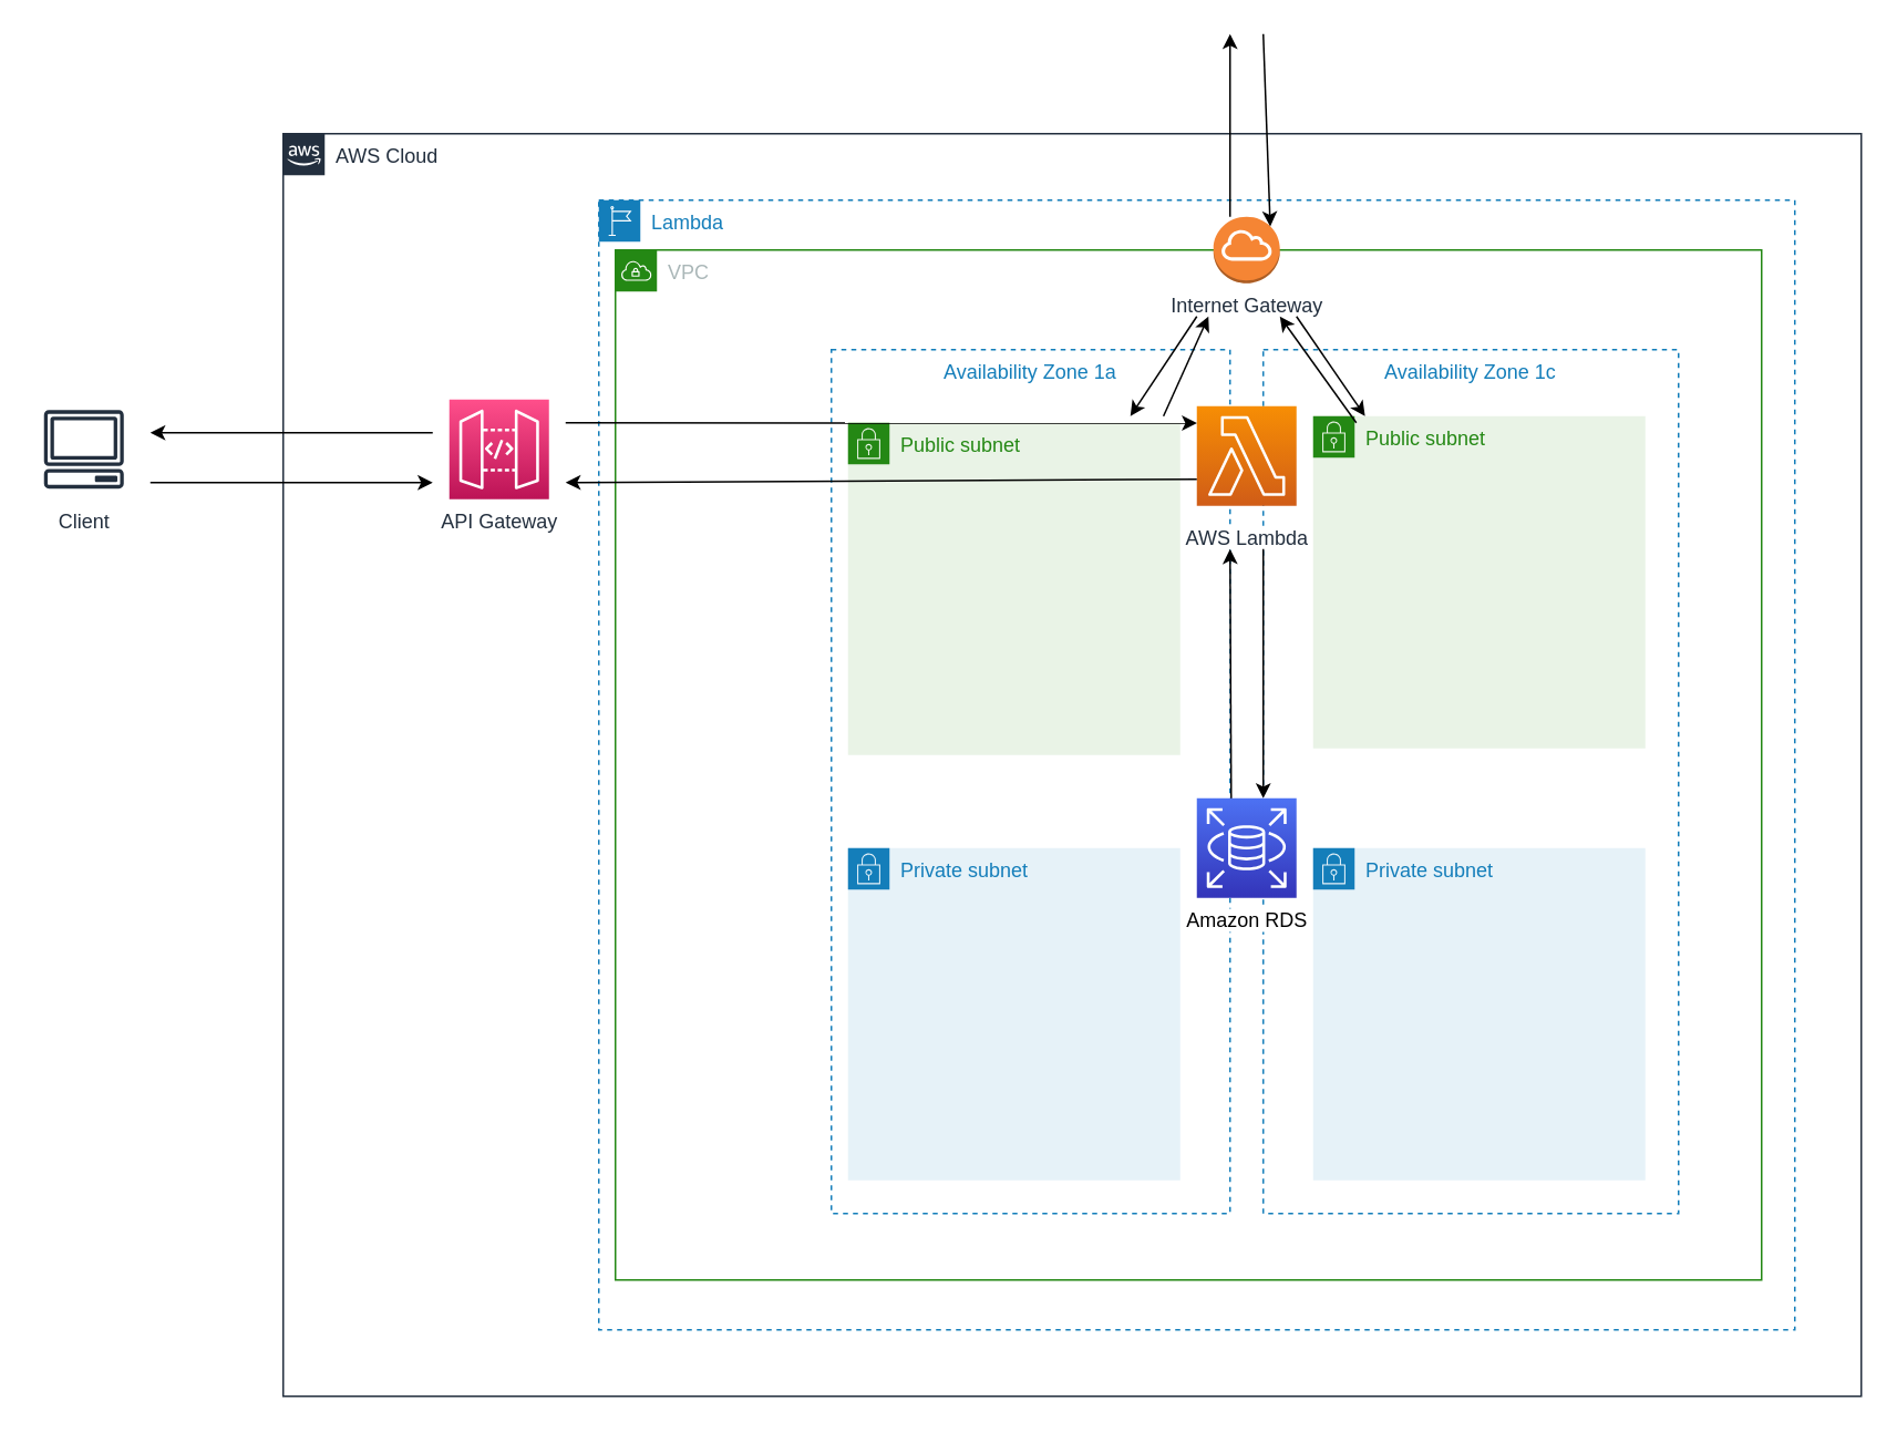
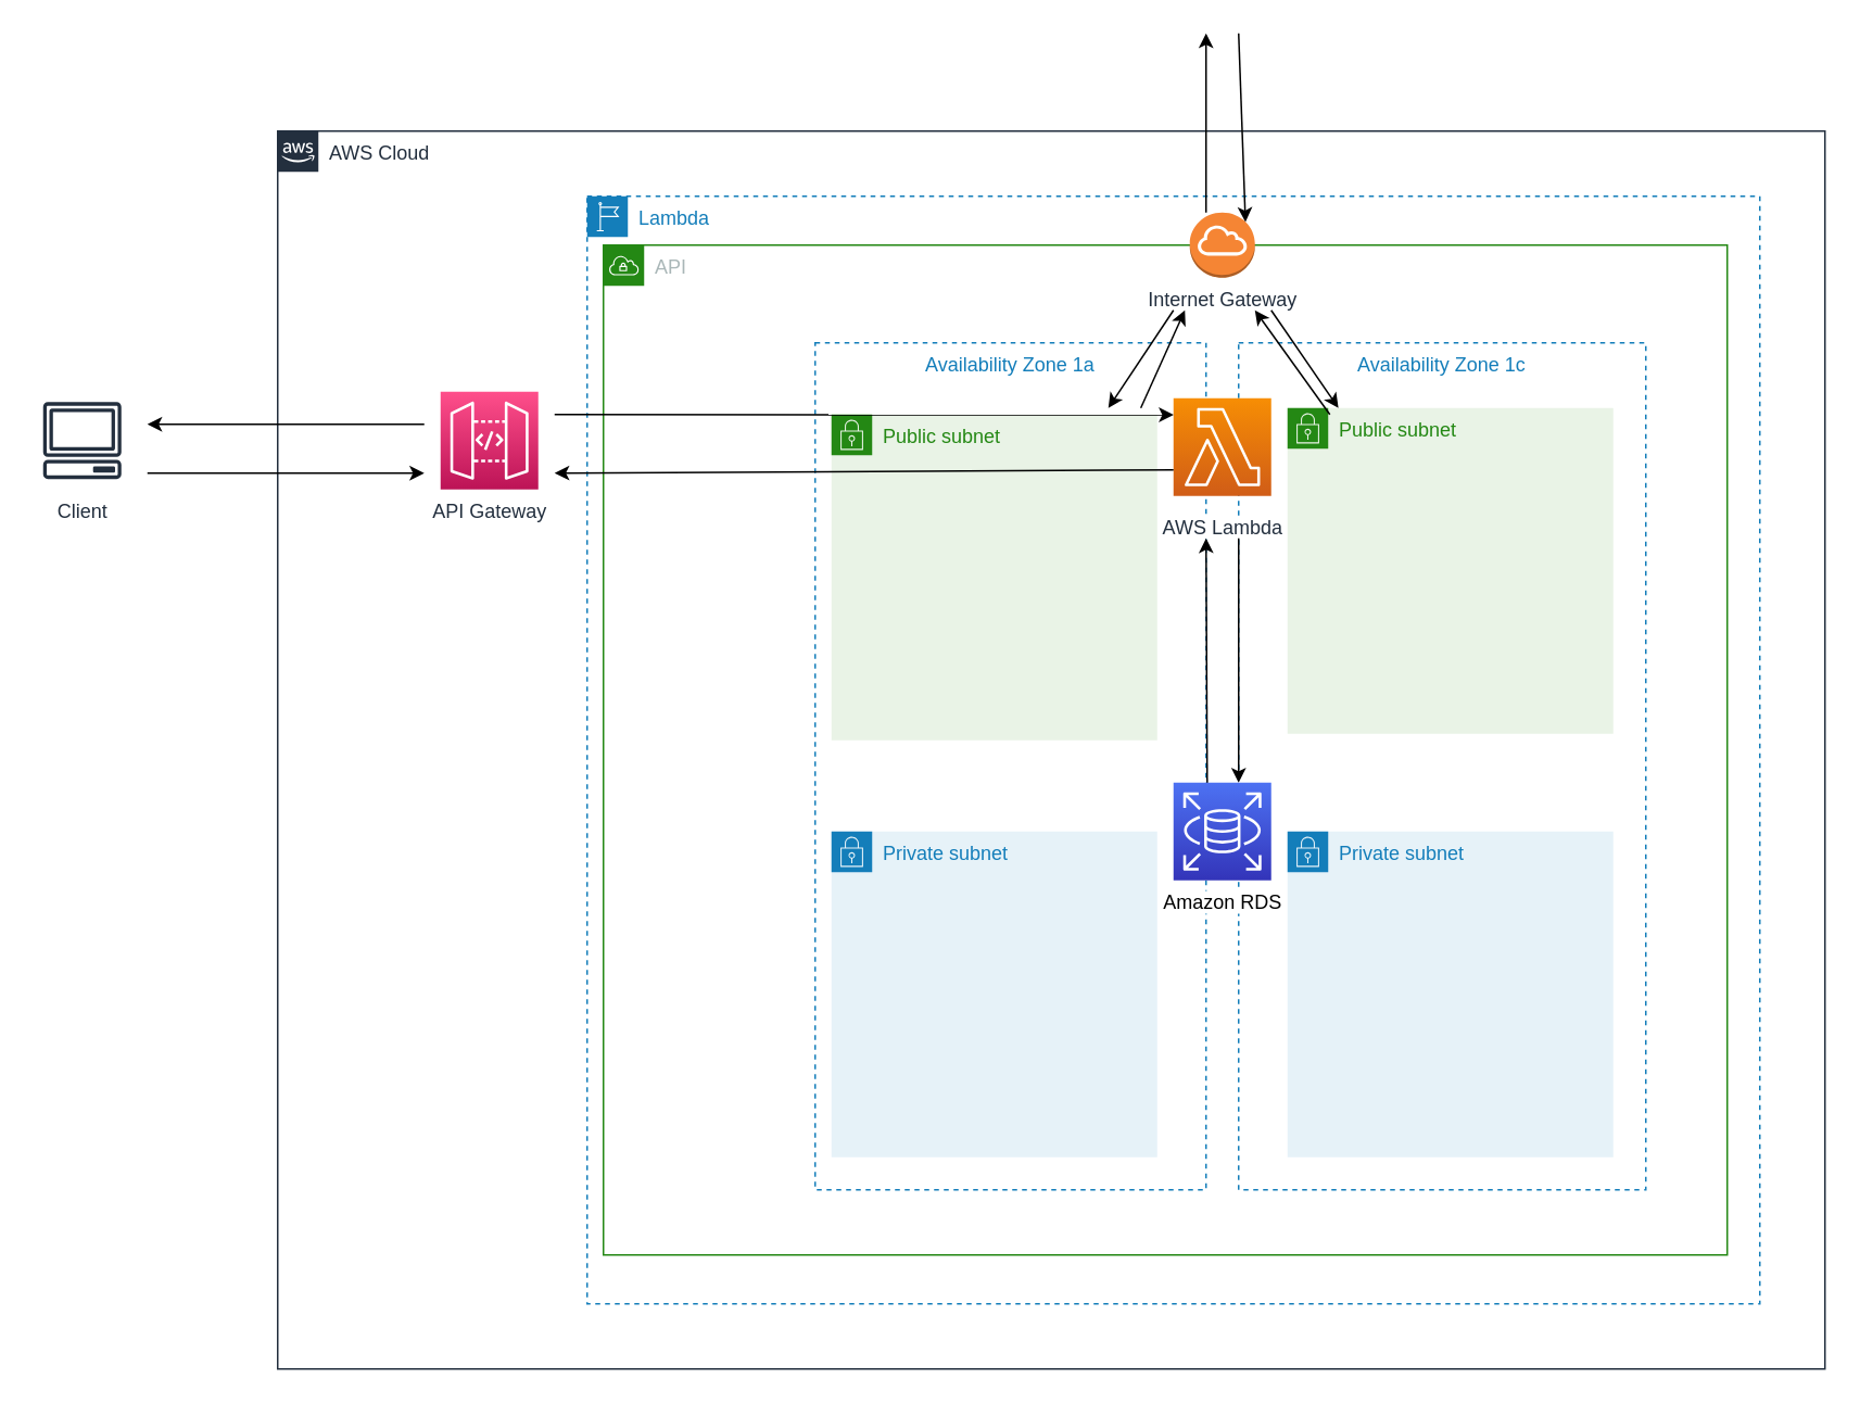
  <mxCell id="0" />
  <mxCell id="1" parent="0" />
- <mxCell id="2" value="VPC" style="points=[[0,0],[0.25,0],[0.5,0],[0.75,0],[1,0],[1,0.25],[1,0.5],[1,0.75],[1,1],[0.75,1],[0.5,1],[0.25,1],[0,1],[0,0.75],[0,0.5],[0,0.25]];outlineConnect=0;gradientColor=none;html=1;whiteSpace=wrap;fontSize=12;fontStyle=0;container=1;pointerEvents=0;collapsible=0;recursiveResize=0;shape=mxgraph.aws4.group;grIcon=mxgraph.aws4.group_vpc;strokeColor=#248814;fillColor=none;verticalAlign=top;align=left;spacingLeft=30;fontColor=#AAB7B8;dashed=0;sketch=0;fontFamily=Helvetica;" vertex="1" parent="1"><mxGeometry x="370" y="150" width="690" height="620" as="geometry" /></mxCell>
+ <mxCell id="2" value="API" style="points=[[0,0],[0.25,0],[0.5,0],[0.75,0],[1,0],[1,0.25],[1,0.5],[1,0.75],[1,1],[0.75,1],[0.5,1],[0.25,1],[0,1],[0,0.75],[0,0.5],[0,0.25]];outlineConnect=0;gradientColor=none;html=1;whiteSpace=wrap;fontSize=12;fontStyle=0;container=1;pointerEvents=0;collapsible=0;recursiveResize=0;shape=mxgraph.aws4.group;grIcon=mxgraph.aws4.group_vpc;strokeColor=#248814;fillColor=none;verticalAlign=top;align=left;spacingLeft=30;fontColor=#AAB7B8;dashed=0;sketch=0;fontFamily=Helvetica;" vertex="1" parent="1"><mxGeometry x="370" y="150" width="690" height="620" as="geometry" /></mxCell>
  <mxCell id="3" value="Internet Gateway" style="outlineConnect=0;dashed=0;verticalLabelPosition=bottom;verticalAlign=top;align=center;html=1;shape=mxgraph.aws3.internet_gateway;fillColor=#F58534;gradientColor=none;sketch=0;strokeColor=#ffffff;fontFamily=Helvetica;fontSize=12;fontColor=#232F3E;" vertex="1" parent="2"><mxGeometry x="360" y="-20" width="40" height="40" as="geometry" /></mxCell>
  <mxCell id="4" value="AWS Cloud" style="points=[[0,0],[0.25,0],[0.5,0],[0.75,0],[1,0],[1,0.25],[1,0.5],[1,0.75],[1,1],[0.75,1],[0.5,1],[0.25,1],[0,1],[0,0.75],[0,0.5],[0,0.25]];outlineConnect=0;gradientColor=none;html=1;whiteSpace=wrap;fontSize=12;fontStyle=0;shape=mxgraph.aws4.group;grIcon=mxgraph.aws4.group_aws_cloud_alt;strokeColor=#232F3E;fillColor=none;verticalAlign=top;align=left;spacingLeft=30;fontColor=#232F3E;dashed=0;labelBackgroundColor=#ffffff;container=1;pointerEvents=0;collapsible=0;recursiveResize=0;movable=1;resizable=1;rotatable=1;deletable=1;editable=1;locked=0;connectable=1;" parent="1" vertex="1"><mxGeometry x="170" width="950" height="760" as="geometry" y="80" /></mxCell>
  <mxCell id="5" value="API Gateway" style="sketch=0;points=[[0,0,0],[0.25,0,0],[0.5,0,0],[0.75,0,0],[1,0,0],[0,1,0],[0.25,1,0],[0.5,1,0],[0.75,1,0],[1,1,0],[0,0.25,0],[0,0.5,0],[0,0.75,0],[1,0.25,0],[1,0.5,0],[1,0.75,0]];outlineConnect=0;fontColor=#232F3E;gradientColor=#FF4F8B;gradientDirection=north;fillColor=#BC1356;strokeColor=#ffffff;dashed=0;verticalLabelPosition=bottom;verticalAlign=top;align=center;html=1;fontSize=12;fontStyle=0;aspect=fixed;shape=mxgraph.aws4.resourceIcon;resIcon=mxgraph.aws4.api_gateway;fontFamily=Helvetica;" vertex="1" parent="4"><mxGeometry x="100" y="160" width="60" height="60" as="geometry" /></mxCell>
  <mxCell id="6" value="" style="endArrow=classic;html=1;rounded=0;fontFamily=Helvetica;fontSize=12;fontColor=#232F3E;" edge="1" parent="4"><mxGeometry width="50" height="50" relative="1" as="geometry"><mxPoint x="-80" y="210" as="sourcePoint" /><mxPoint x="90" y="210" as="targetPoint" /></mxGeometry></mxCell>
  <mxCell id="7" value="Client" style="sketch=0;outlineConnect=0;fontColor=#232F3E;gradientColor=none;strokeColor=#232F3E;fillColor=#ffffff;dashed=0;verticalLabelPosition=bottom;verticalAlign=top;align=center;html=1;fontSize=12;fontStyle=0;aspect=fixed;shape=mxgraph.aws4.resourceIcon;resIcon=mxgraph.aws4.client;fontFamily=Helvetica;" vertex="1" parent="1"><mxGeometry x="20" y="240" width="60" height="60" as="geometry" /></mxCell>
  <mxCell id="8" value="Lambda" style="points=[[0,0],[0.25,0],[0.5,0],[0.75,0],[1,0],[1,0.25],[1,0.5],[1,0.75],[1,1],[0.75,1],[0.5,1],[0.25,1],[0,1],[0,0.75],[0,0.5],[0,0.25]];outlineConnect=0;gradientColor=none;html=1;whiteSpace=wrap;fontSize=12;fontStyle=0;container=1;pointerEvents=0;collapsible=0;recursiveResize=0;shape=mxgraph.aws4.group;grIcon=mxgraph.aws4.group_region;strokeColor=#147EBA;fillColor=none;verticalAlign=top;align=left;spacingLeft=30;fontColor=#147EBA;dashed=1;sketch=0;fontFamily=Helvetica;" vertex="1" parent="1"><mxGeometry x="360" y="120" width="720" height="680" as="geometry" /></mxCell>
  <mxCell id="9" value="Availability Zone 1a" style="fillColor=none;strokeColor=#147EBA;dashed=1;verticalAlign=top;fontStyle=0;fontColor=#147EBA;whiteSpace=wrap;html=1;sketch=0;fontFamily=Helvetica;fontSize=12;movable=1;resizable=1;rotatable=1;deletable=1;editable=1;locked=0;connectable=1;" vertex="1" parent="8"><mxGeometry x="140" y="90" width="240" height="520" as="geometry" /></mxCell>
  <mxCell id="10" value="Availability Zone 1c" style="fillColor=none;strokeColor=#147EBA;dashed=1;verticalAlign=top;fontStyle=0;fontColor=#147EBA;whiteSpace=wrap;html=1;sketch=0;fontFamily=Helvetica;fontSize=12;container=0;movable=1;resizable=1;rotatable=1;deletable=1;editable=1;locked=0;connectable=1;" vertex="1" parent="8"><mxGeometry x="400" y="90" width="250" height="520" as="geometry" /></mxCell>
  <mxCell id="11" style="edgeStyle=orthogonalEdgeStyle;rounded=0;orthogonalLoop=1;jettySize=auto;html=1;exitX=0.5;exitY=1;exitDx=0;exitDy=0;fontFamily=Helvetica;fontSize=12;fontColor=#232F3E;" edge="1" parent="8" source="10" target="10"><mxGeometry relative="1" as="geometry" /></mxCell>
  <mxCell id="12" value="Public subnet" style="points=[[0,0],[0.25,0],[0.5,0],[0.75,0],[1,0],[1,0.25],[1,0.5],[1,0.75],[1,1],[0.75,1],[0.5,1],[0.25,1],[0,1],[0,0.75],[0,0.5],[0,0.25]];outlineConnect=0;gradientColor=none;html=1;whiteSpace=wrap;fontSize=12;fontStyle=0;container=1;pointerEvents=0;collapsible=0;recursiveResize=0;shape=mxgraph.aws4.group;grIcon=mxgraph.aws4.group_security_group;grStroke=0;strokeColor=#248814;fillColor=#E9F3E6;verticalAlign=top;align=left;spacingLeft=30;fontColor=#248814;dashed=0;sketch=0;fontFamily=Helvetica;" vertex="1" parent="8"><mxGeometry x="430" y="130" width="200" height="200" as="geometry" /></mxCell>
  <mxCell id="13" value="Private subnet" style="points=[[0,0],[0.25,0],[0.5,0],[0.75,0],[1,0],[1,0.25],[1,0.5],[1,0.75],[1,1],[0.75,1],[0.5,1],[0.25,1],[0,1],[0,0.75],[0,0.5],[0,0.25]];outlineConnect=0;gradientColor=none;html=1;whiteSpace=wrap;fontSize=12;fontStyle=0;container=1;pointerEvents=0;collapsible=0;recursiveResize=0;shape=mxgraph.aws4.group;grIcon=mxgraph.aws4.group_security_group;grStroke=0;strokeColor=#147EBA;fillColor=#E6F2F8;verticalAlign=top;align=left;spacingLeft=30;fontColor=#147EBA;dashed=0;sketch=0;fontFamily=Helvetica;" vertex="1" parent="8"><mxGeometry x="430" y="390" width="200" height="200" as="geometry" /></mxCell>
  <mxCell id="14" value="AWS Lambda" style="outlineConnect=0;fontColor=#232F3E;gradientColor=#F78E04;gradientDirection=north;fillColor=#D05C17;strokeColor=#ffffff;dashed=0;verticalLabelPosition=bottom;verticalAlign=top;align=center;html=1;fontSize=12;fontStyle=0;aspect=fixed;shape=mxgraph.aws4.resourceIcon;resIcon=mxgraph.aws4.lambda;labelBackgroundColor=#ffffff;spacingTop=6;" parent="8" vertex="1"><mxGeometry x="360" y="124" width="60" height="60" as="geometry" /></mxCell>
  <mxCell id="15" value="" style="endArrow=classic;html=1;rounded=0;fontFamily=Helvetica;fontSize=12;fontColor=#232F3E;entryX=0.5;entryY=0;entryDx=0;entryDy=0;entryPerimeter=0;" edge="1" parent="8"><mxGeometry width="50" height="50" relative="1" as="geometry"><mxPoint x="400" y="210" as="sourcePoint" /><mxPoint x="400" y="360" as="targetPoint" /><Array as="points"><mxPoint x="400" y="290" /></Array></mxGeometry></mxCell>
  <mxCell id="16" value="" style="endArrow=classic;html=1;rounded=0;fontFamily=Helvetica;fontSize=12;fontColor=#232F3E;exitX=1.003;exitY=0.525;exitDx=0;exitDy=0;exitPerimeter=0;" edge="1" parent="8" source="9"><mxGeometry width="50" height="50" relative="1" as="geometry"><mxPoint x="380" y="340" as="sourcePoint" /><mxPoint x="380" y="210" as="targetPoint" /></mxGeometry></mxCell>
  <mxCell id="17" value="Amazon RDS" style="sketch=0;points=[[0,0,0],[0.25,0,0],[0.5,0,0],[0.75,0,0],[1,0,0],[0,1,0],[0.25,1,0],[0.5,1,0],[0.75,1,0],[1,1,0],[0,0.25,0],[0,0.5,0],[0,0.75,0],[1,0.25,0],[1,0.5,0],[1,0.75,0]];outlineConnect=0;fontColor=#000000;gradientColor=#4D72F3;gradientDirection=north;fillColor=#3334B9;strokeColor=#ffffff;dashed=0;verticalLabelPosition=bottom;verticalAlign=top;align=center;html=1;fontSize=12;fontStyle=0;aspect=fixed;shape=mxgraph.aws4.resourceIcon;resIcon=mxgraph.aws4.rds;labelBackgroundColor=default;" vertex="1" parent="8"><mxGeometry x="360" y="360" width="60" height="60" as="geometry" /></mxCell>
  <mxCell id="18" style="edgeStyle=orthogonalEdgeStyle;rounded=0;orthogonalLoop=1;jettySize=auto;html=1;exitX=0.5;exitY=1;exitDx=0;exitDy=0;fontFamily=Helvetica;fontSize=12;fontColor=#232F3E;" edge="1" parent="8" source="9" target="9"><mxGeometry relative="1" as="geometry" /></mxCell>
  <mxCell id="19" value="Public subnet" style="points=[[0,0],[0.25,0],[0.5,0],[0.75,0],[1,0],[1,0.25],[1,0.5],[1,0.75],[1,1],[0.75,1],[0.5,1],[0.25,1],[0,1],[0,0.75],[0,0.5],[0,0.25]];outlineConnect=0;gradientColor=none;html=1;whiteSpace=wrap;fontSize=12;fontStyle=0;container=1;pointerEvents=0;collapsible=0;recursiveResize=0;shape=mxgraph.aws4.group;grIcon=mxgraph.aws4.group_security_group;grStroke=0;strokeColor=#248814;fillColor=#E9F3E6;verticalAlign=top;align=left;spacingLeft=30;fontColor=#248814;dashed=0;sketch=0;fontFamily=Helvetica;" vertex="1" parent="8"><mxGeometry x="150" y="134" width="200" height="200" as="geometry" /></mxCell>
  <mxCell id="20" value="Private subnet" style="points=[[0,0],[0.25,0],[0.5,0],[0.75,0],[1,0],[1,0.25],[1,0.5],[1,0.75],[1,1],[0.75,1],[0.5,1],[0.25,1],[0,1],[0,0.75],[0,0.5],[0,0.25]];outlineConnect=0;gradientColor=none;html=1;whiteSpace=wrap;fontSize=12;fontStyle=0;container=1;pointerEvents=0;collapsible=0;recursiveResize=0;shape=mxgraph.aws4.group;grIcon=mxgraph.aws4.group_security_group;grStroke=0;strokeColor=#147EBA;fillColor=#E6F2F8;verticalAlign=top;align=left;spacingLeft=30;fontColor=#147EBA;dashed=0;sketch=0;fontFamily=Helvetica;" vertex="1" parent="8"><mxGeometry x="150" y="390" width="200" height="200" as="geometry" /></mxCell>
  <mxCell id="21" value="" style="endArrow=classic;html=1;rounded=0;fontFamily=Helvetica;fontSize=12;fontColor=#232F3E;entryX=0.917;entryY=0.085;entryDx=0;entryDy=0;entryPerimeter=0;" edge="1" parent="8" target="9"><mxGeometry width="50" height="50" relative="1" as="geometry"><mxPoint x="-20" y="134" as="sourcePoint" /><mxPoint x="250" y="134" as="targetPoint" /></mxGeometry></mxCell>
  <mxCell id="22" value="" style="endArrow=classic;html=1;rounded=0;fontFamily=Helvetica;fontSize=12;fontColor=#232F3E;exitX=0;exitY=0.733;exitDx=0;exitDy=0;exitPerimeter=0;" edge="1" parent="8" source="14"><mxGeometry width="50" height="50" relative="1" as="geometry"><mxPoint x="220" y="170" as="sourcePoint" /><mxPoint x="-20" y="169.997" as="targetPoint" /></mxGeometry></mxCell>
  <mxCell id="23" value="" style="endArrow=classic;html=1;rounded=0;fontFamily=Helvetica;fontSize=12;fontColor=#232F3E;" edge="1" parent="8"><mxGeometry width="50" height="50" relative="1" as="geometry"><mxPoint x="456" y="134" as="sourcePoint" /><mxPoint x="410" y="70" as="targetPoint" /></mxGeometry></mxCell>
  <mxCell id="24" value="" style="endArrow=classic;html=1;rounded=0;fontFamily=Helvetica;fontSize=12;fontColor=#232F3E;exitX=0.833;exitY=0.077;exitDx=0;exitDy=0;exitPerimeter=0;" edge="1" parent="8" source="9"><mxGeometry width="50" height="50" relative="1" as="geometry"><mxPoint x="413" y="124" as="sourcePoint" /><mxPoint x="367" y="70" as="targetPoint" /></mxGeometry></mxCell>
  <mxCell id="25" value="" style="endArrow=classic;html=1;rounded=0;fontFamily=Helvetica;fontSize=12;fontColor=#232F3E;" edge="1" parent="1"><mxGeometry width="50" height="50" relative="1" as="geometry"><mxPoint x="720" y="190" as="sourcePoint" /><mxPoint x="680" y="250" as="targetPoint" /></mxGeometry></mxCell>
  <mxCell id="26" value="" style="endArrow=classic;html=1;rounded=0;fontFamily=Helvetica;fontSize=12;fontColor=#232F3E;" edge="1" parent="1" target="12"><mxGeometry width="50" height="50" relative="1" as="geometry"><mxPoint x="780" y="190" as="sourcePoint" /><mxPoint x="800" y="230" as="targetPoint" /></mxGeometry></mxCell>
  <mxCell id="27" value="" style="endArrow=classic;html=1;rounded=0;fontFamily=Helvetica;fontSize=12;fontColor=#232F3E;" edge="1" parent="1"><mxGeometry width="50" height="50" relative="1" as="geometry"><mxPoint x="260" y="260" as="sourcePoint" /><mxPoint x="90" y="259.997" as="targetPoint" /></mxGeometry></mxCell>
  <mxCell id="28" value="" style="endArrow=classic;html=1;rounded=0;fontFamily=Helvetica;fontSize=12;fontColor=#232F3E;entryX=0.855;entryY=0.145;entryDx=0;entryDy=0;entryPerimeter=0;" edge="1" parent="1" target="3"><mxGeometry width="50" height="50" relative="1" as="geometry"><mxPoint x="760" y="20" as="sourcePoint" /><mxPoint x="760" y="40" as="targetPoint" /></mxGeometry></mxCell>
  <mxCell id="29" value="" style="endArrow=classic;html=1;rounded=0;fontFamily=Helvetica;fontSize=12;fontColor=#232F3E;" edge="1" parent="1"><mxGeometry width="50" height="50" relative="1" as="geometry"><mxPoint x="740" y="130" as="sourcePoint" /><mxPoint x="740" y="20" as="targetPoint" /></mxGeometry></mxCell>
